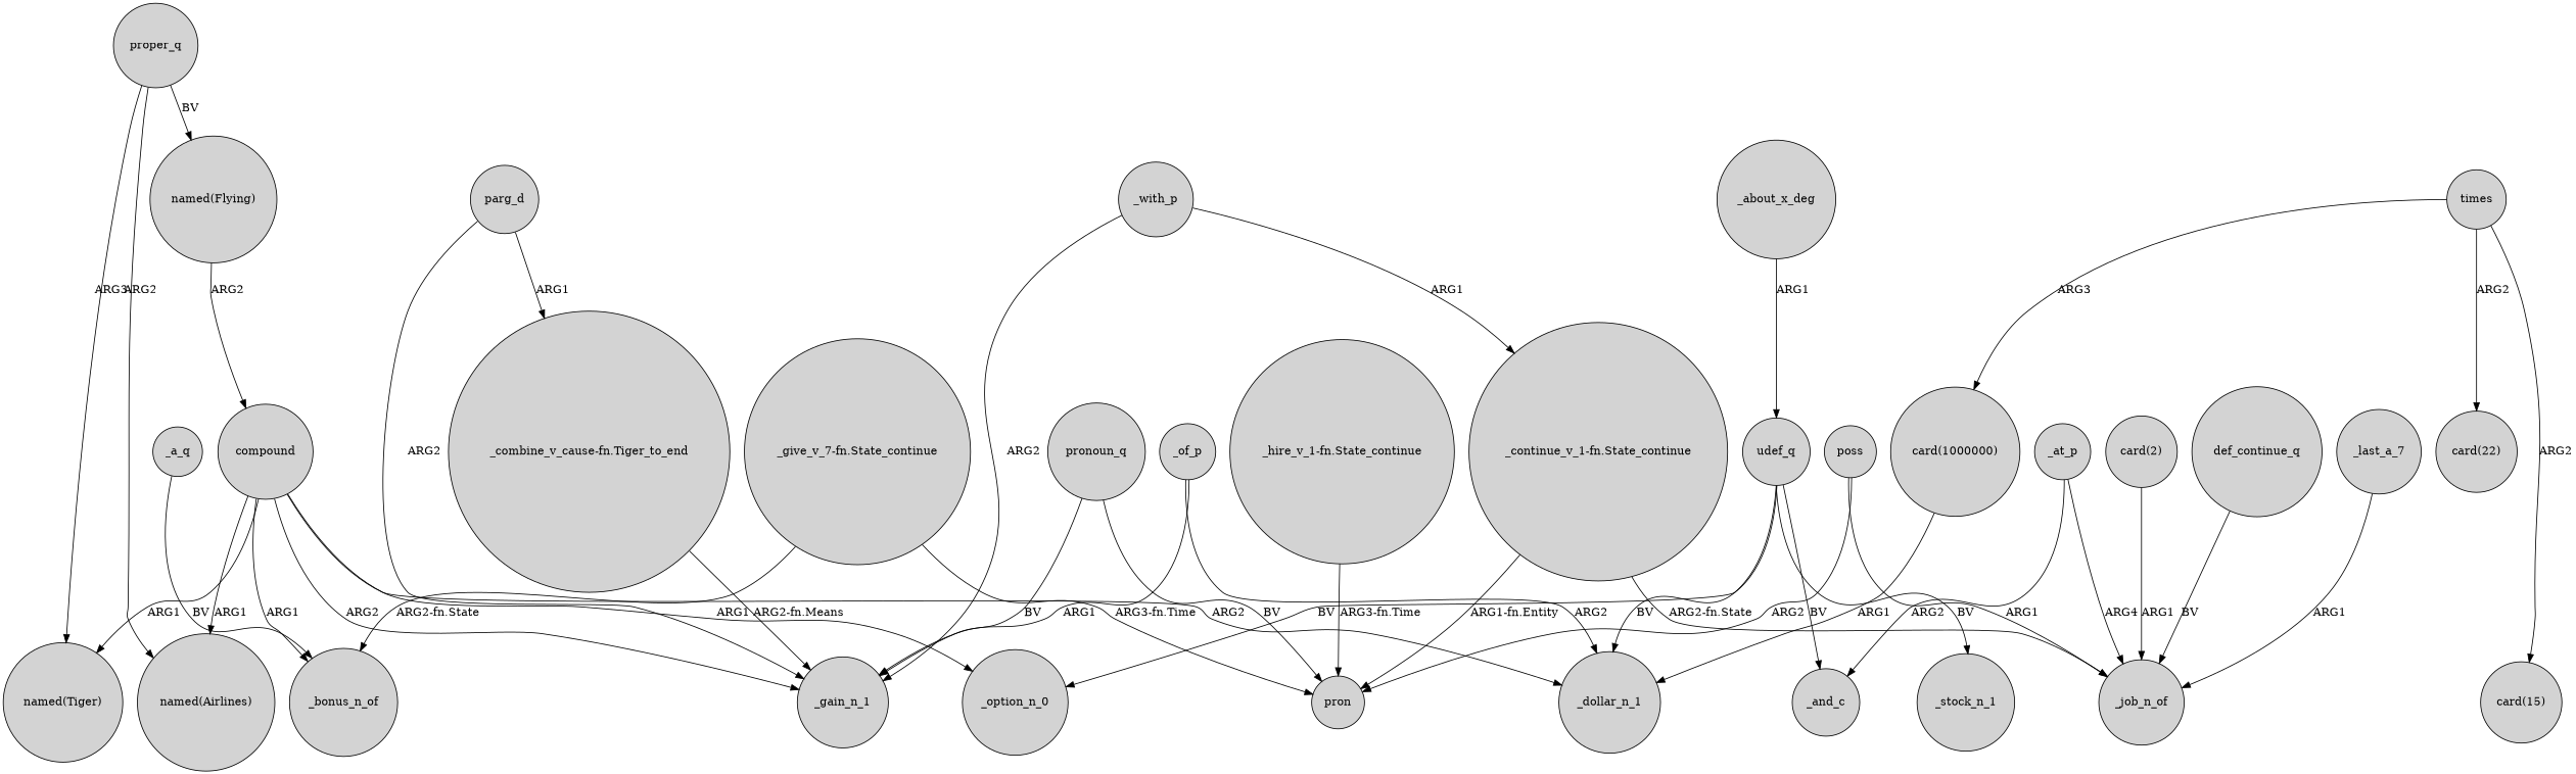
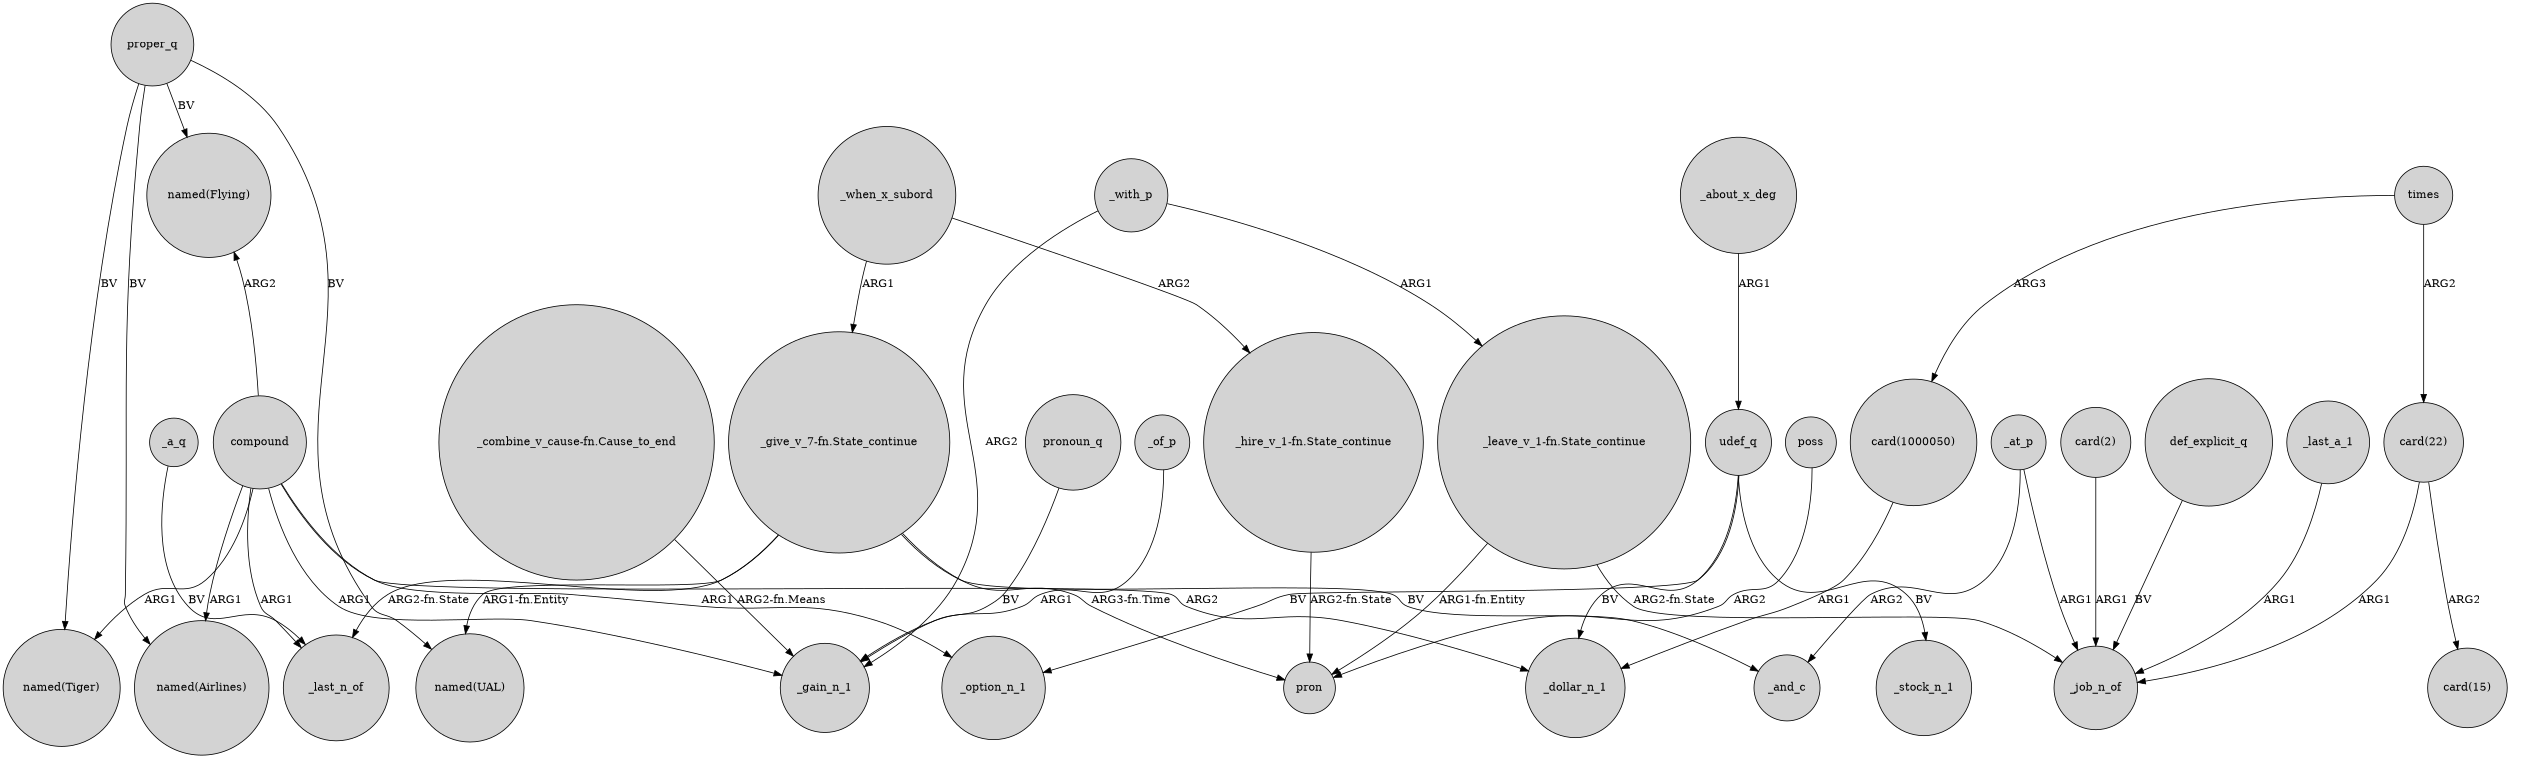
  digraph {
    node [shape=circle style=filled]
    proper_q
    "named(Flying)"
    "named(Airlines)"
    "named(Tiger)"
+   "named(UAL)"
    n6 [label="_give_v_7-fn.State_continue"]
    pron
-   _bonus_n_of
+   _bonus_n_of [label=_last_n_of]
    compound
-   _option_n_1 [label=_option_n_0]
+   _option_n_1
    _dollar_n_1
    _gain_n_1
-   parg_d
-   "_combine_v_cause-fn.Cause_to_end" [label="_combine_v_cause-fn.Tiger_to_end"]
+   "_combine_v_cause-fn.Cause_to_end"
    _with_p
-   "_leave_v_1-fn.State_continue" [label="_continue_v_1-fn.State_continue"]
+   "_leave_v_1-fn.State_continue"
    _job_n_of
    poss
    udef_q
    _stock_n_1
    _and_c
-   _last_a_1 [label=_last_a_7]
+   _last_a_1
    times
-   "card(1000000)"
+   "card(1000000)" [label="card(1000050)"]
    "card(15)"
    "card(22)"
    _of_p
    "card(2)"
    _about_x_deg
    pronoun_q
    _at_p
-   def_explicit_q [label=def_continue_q]
+   def_explicit_q
+   _when_x_subord
    "_hire_v_1-fn.State_continue"
    _a_q
    proper_q -> "named(Flying)" [label=BV]
-   proper_q -> "named(Airlines)" [label=ARG2]
-   proper_q -> "named(Tiger)" [label=ARG3]
+   proper_q -> "named(Airlines)" [label=BV]
+   proper_q -> "named(Tiger)" [label=BV]
+   proper_q -> "named(UAL)" [label=BV]
+   n6 -> "named(UAL)" [label="ARG1-fn.Entity"]
    n6 -> pron [label="ARG3-fn.Time"]
    n6 -> _bonus_n_of [label="ARG2-fn.State"]
-   "named(Flying)" -> compound [label=ARG2]
+   compound -> "named(Flying)" [label=ARG2]
    compound -> "named(Airlines)" [label=ARG1]
    compound -> "named(Tiger)" [label=ARG1]
    compound -> _bonus_n_of [label=ARG1]
    compound -> _option_n_1 [label=ARG1]
    compound -> _dollar_n_1 [label=ARG2]
-   compound -> _gain_n_1 [label=ARG2]
-   parg_d -> _gain_n_1 [label=ARG2]
-   parg_d -> "_combine_v_cause-fn.Cause_to_end" [label=ARG1]
+   compound -> _gain_n_1 [label=ARG1]
    "_combine_v_cause-fn.Cause_to_end" -> _gain_n_1 [label="ARG2-fn.Means"]
    _with_p -> _gain_n_1 [label=ARG2]
    _with_p -> "_leave_v_1-fn.State_continue" [label=ARG1]
    "_leave_v_1-fn.State_continue" -> pron [label="ARG1-fn.Entity"]
    "_leave_v_1-fn.State_continue" -> _job_n_of [label="ARG2-fn.State"]
    poss -> pron [label=ARG2]
-   poss -> _job_n_of [label=ARG1]
+   "card(22)" -> _job_n_of [label=ARG1]
    udef_q -> _option_n_1 [label=BV]
    udef_q -> _dollar_n_1 [label=BV]
    udef_q -> _stock_n_1 [label=BV]
-   udef_q -> _and_c [label=BV]
+   n6 -> _and_c [label=BV]
    _last_a_1 -> _job_n_of [label=ARG1]
    times -> "card(1000000)" [label=ARG3]
-   times -> "card(15)" [label=ARG2]
+   "card(22)" -> "card(15)" [label=ARG2]
    times -> "card(22)" [label=ARG2]
    "card(1000000)" -> _dollar_n_1 [label=ARG1]
-   _of_p -> _dollar_n_1 [label=ARG2]
    _of_p -> _gain_n_1 [label=ARG1]
    "card(2)" -> _job_n_of [label=ARG1]
    _about_x_deg -> udef_q [label=ARG1]
-   pronoun_q -> pron [label=BV]
    pronoun_q -> _gain_n_1 [label=BV]
-   _at_p -> _job_n_of [label=ARG4]
+   _at_p -> _job_n_of [label=ARG1]
    _at_p -> _and_c [label=ARG2]
    def_explicit_q -> _job_n_of [label=BV]
-   "_hire_v_1-fn.State_continue" -> pron [label="ARG3-fn.Time"]
+   _when_x_subord -> n6 [label=ARG1]
+   _when_x_subord -> "_hire_v_1-fn.State_continue" [label=ARG2]
+   "_hire_v_1-fn.State_continue" -> pron [label="ARG2-fn.State"]
    _a_q -> _bonus_n_of [label=BV]
  }
